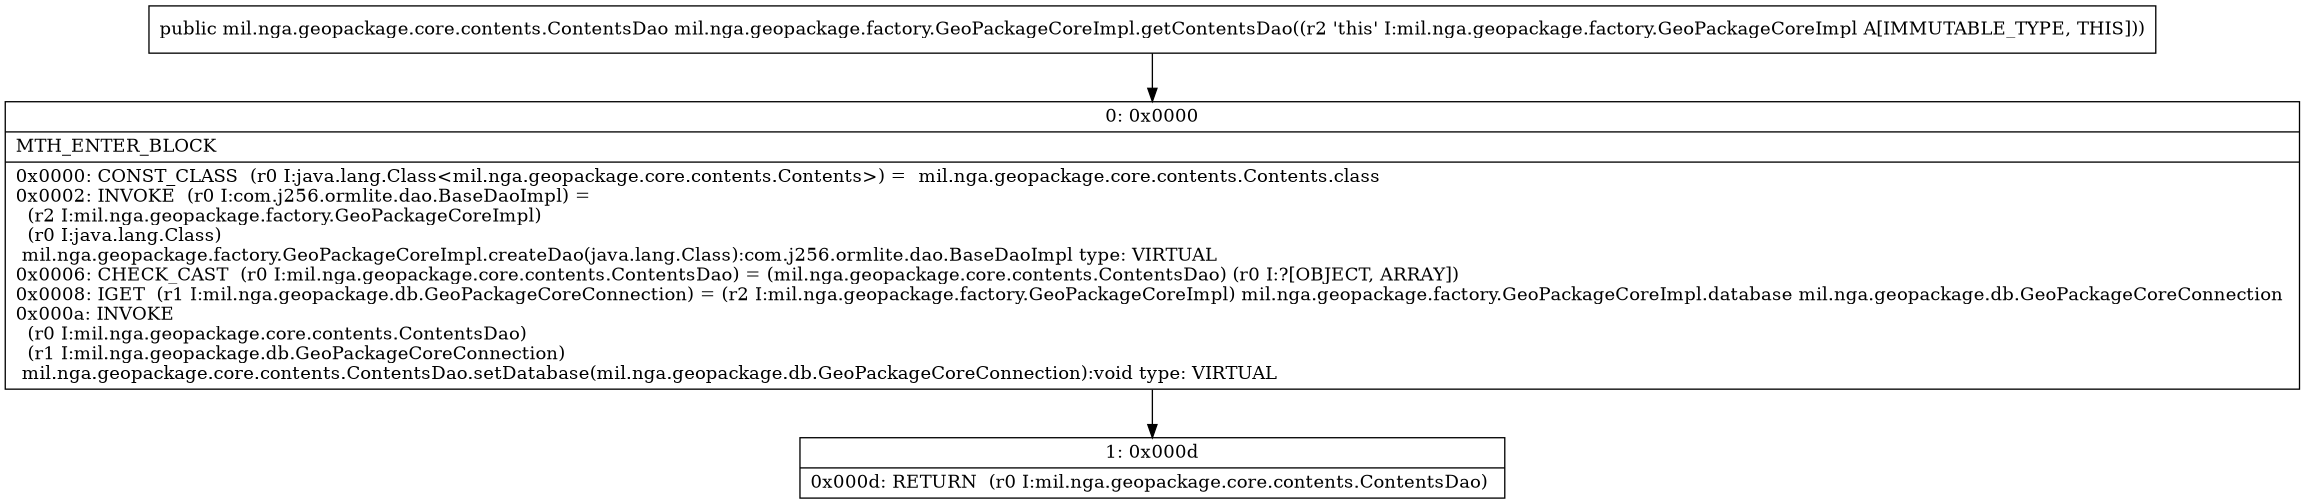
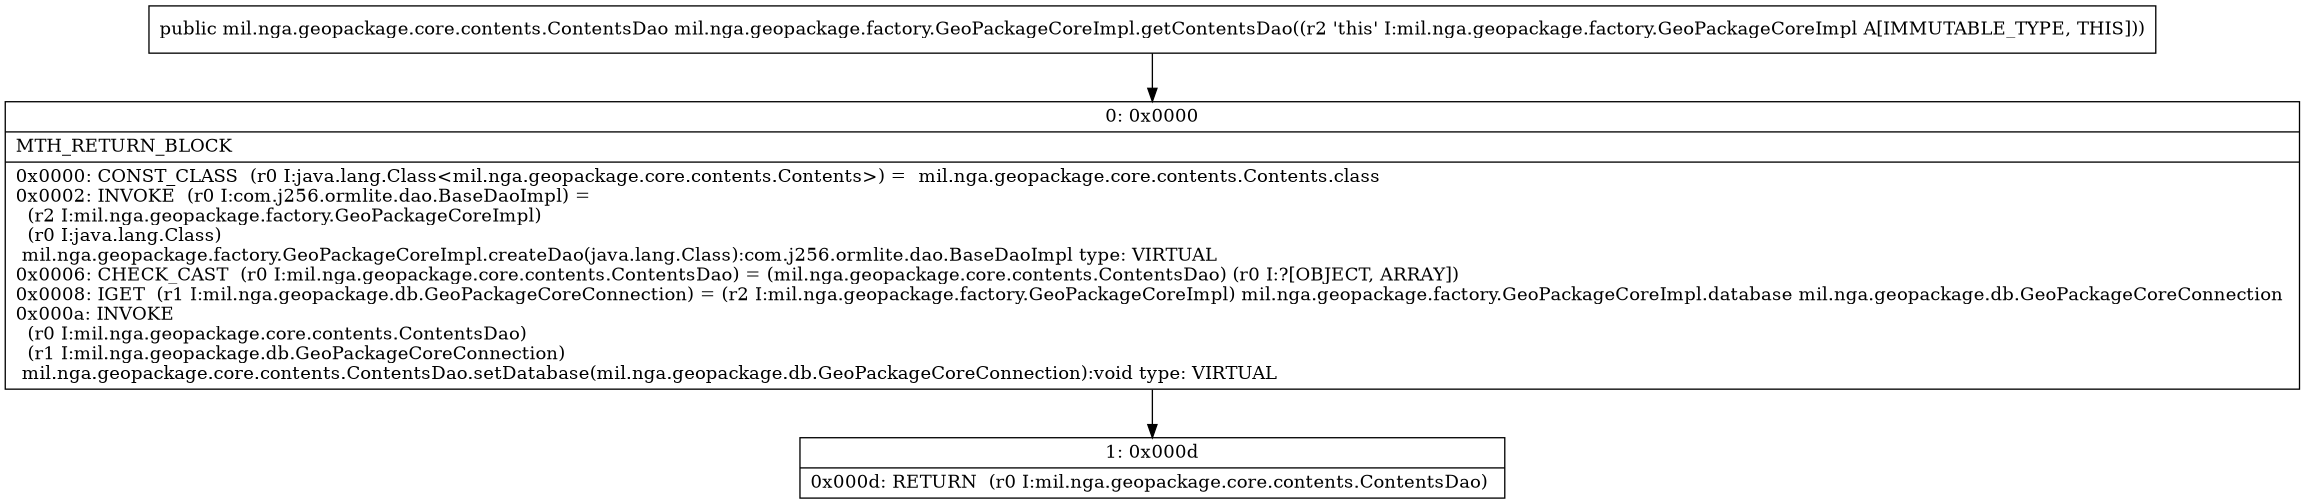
  digraph {
    node [shape=record]
-   n1 [label="{0\:\ 0x0000|MTH_ENTER_BLOCK\l|0x0000: CONST_CLASS  (r0 I:java.lang.Class\<mil.nga.geopackage.core.contents.Contents\>) =  mil.nga.geopackage.core.contents.Contents.class \l0x0002: INVOKE  (r0 I:com.j256.ormlite.dao.BaseDaoImpl) = \l  (r2 I:mil.nga.geopackage.factory.GeoPackageCoreImpl)\l  (r0 I:java.lang.Class)\l mil.nga.geopackage.factory.GeoPackageCoreImpl.createDao(java.lang.Class):com.j256.ormlite.dao.BaseDaoImpl type: VIRTUAL \l0x0006: CHECK_CAST  (r0 I:mil.nga.geopackage.core.contents.ContentsDao) = (mil.nga.geopackage.core.contents.ContentsDao) (r0 I:?[OBJECT, ARRAY]) \l0x0008: IGET  (r1 I:mil.nga.geopackage.db.GeoPackageCoreConnection) = (r2 I:mil.nga.geopackage.factory.GeoPackageCoreImpl) mil.nga.geopackage.factory.GeoPackageCoreImpl.database mil.nga.geopackage.db.GeoPackageCoreConnection \l0x000a: INVOKE  \l  (r0 I:mil.nga.geopackage.core.contents.ContentsDao)\l  (r1 I:mil.nga.geopackage.db.GeoPackageCoreConnection)\l mil.nga.geopackage.core.contents.ContentsDao.setDatabase(mil.nga.geopackage.db.GeoPackageCoreConnection):void type: VIRTUAL \l}"]
+   n1 [label="{0\:\ 0x0000|MTH_RETURN_BLOCK\l|0x0000: CONST_CLASS  (r0 I:java.lang.Class\<mil.nga.geopackage.core.contents.Contents\>) =  mil.nga.geopackage.core.contents.Contents.class \l0x0002: INVOKE  (r0 I:com.j256.ormlite.dao.BaseDaoImpl) = \l  (r2 I:mil.nga.geopackage.factory.GeoPackageCoreImpl)\l  (r0 I:java.lang.Class)\l mil.nga.geopackage.factory.GeoPackageCoreImpl.createDao(java.lang.Class):com.j256.ormlite.dao.BaseDaoImpl type: VIRTUAL \l0x0006: CHECK_CAST  (r0 I:mil.nga.geopackage.core.contents.ContentsDao) = (mil.nga.geopackage.core.contents.ContentsDao) (r0 I:?[OBJECT, ARRAY]) \l0x0008: IGET  (r1 I:mil.nga.geopackage.db.GeoPackageCoreConnection) = (r2 I:mil.nga.geopackage.factory.GeoPackageCoreImpl) mil.nga.geopackage.factory.GeoPackageCoreImpl.database mil.nga.geopackage.db.GeoPackageCoreConnection \l0x000a: INVOKE  \l  (r0 I:mil.nga.geopackage.core.contents.ContentsDao)\l  (r1 I:mil.nga.geopackage.db.GeoPackageCoreConnection)\l mil.nga.geopackage.core.contents.ContentsDao.setDatabase(mil.nga.geopackage.db.GeoPackageCoreConnection):void type: VIRTUAL \l}"]
    n2 [label="{1\:\ 0x000d|0x000d: RETURN  (r0 I:mil.nga.geopackage.core.contents.ContentsDao) \l}"]
    n3 [label="{public mil.nga.geopackage.core.contents.ContentsDao mil.nga.geopackage.factory.GeoPackageCoreImpl.getContentsDao((r2 'this' I:mil.nga.geopackage.factory.GeoPackageCoreImpl A[IMMUTABLE_TYPE, THIS])) }"]
    n1 -> n2
    n3 -> n1
  }
